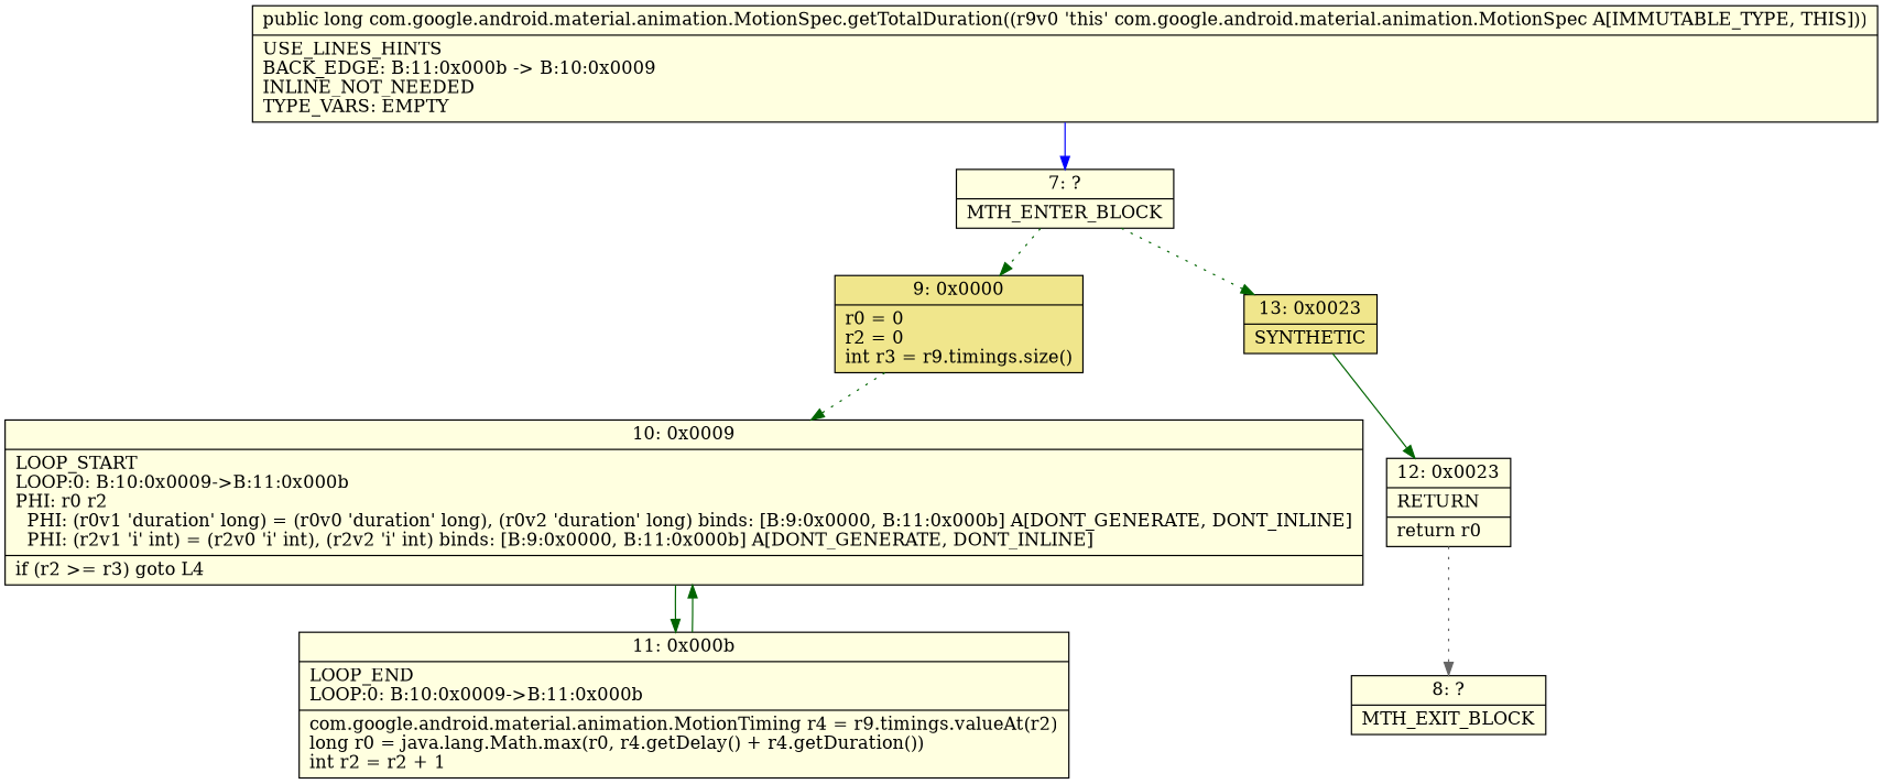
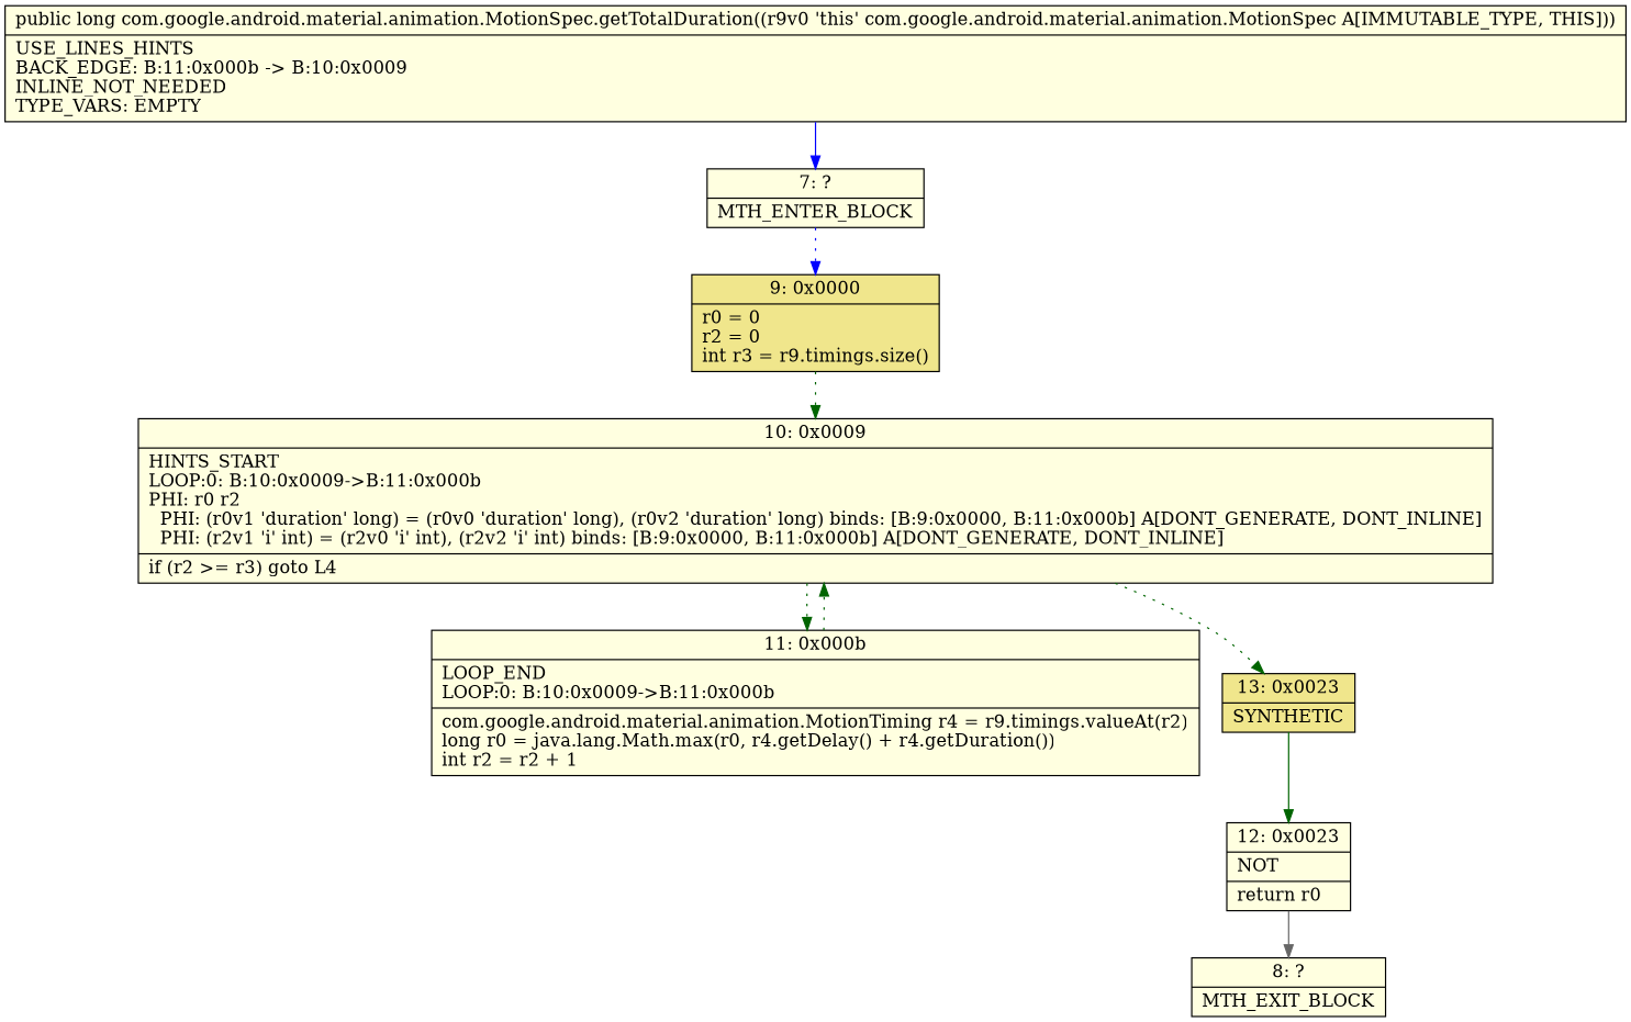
  digraph {
    node [fillcolor=lightyellow shape=record style=filled]
    edge [color=darkgreen style=solid]
    n1 [label="{7\:\ ?|MTH_ENTER_BLOCK\l}"]
    n2 [fillcolor=khaki label="{9\:\ 0x0000|r0 = 0\lr2 = 0\lint r3 = r9.timings.size()\l}"]
-   n3 [label="{10\:\ 0x0009|LOOP_START\lLOOP:0: B:10:0x0009\-\>B:11:0x000b\lPHI: r0 r2 \l  PHI: (r0v1 'duration' long) = (r0v0 'duration' long), (r0v2 'duration' long) binds: [B:9:0x0000, B:11:0x000b] A[DONT_GENERATE, DONT_INLINE]\l  PHI: (r2v1 'i' int) = (r2v0 'i' int), (r2v2 'i' int) binds: [B:9:0x0000, B:11:0x000b] A[DONT_GENERATE, DONT_INLINE]\l|if (r2 \>= r3) goto L4\l}"]
+   n3 [label="{10\:\ 0x0009|HINTS_START\lLOOP:0: B:10:0x0009\-\>B:11:0x000b\lPHI: r0 r2 \l  PHI: (r0v1 'duration' long) = (r0v0 'duration' long), (r0v2 'duration' long) binds: [B:9:0x0000, B:11:0x000b] A[DONT_GENERATE, DONT_INLINE]\l  PHI: (r2v1 'i' int) = (r2v0 'i' int), (r2v2 'i' int) binds: [B:9:0x0000, B:11:0x000b] A[DONT_GENERATE, DONT_INLINE]\l|if (r2 \>= r3) goto L4\l}"]
    n4 [label="{11\:\ 0x000b|LOOP_END\lLOOP:0: B:10:0x0009\-\>B:11:0x000b\l|com.google.android.material.animation.MotionTiming r4 = r9.timings.valueAt(r2)\llong r0 = java.lang.Math.max(r0, r4.getDelay() + r4.getDuration())\lint r2 = r2 + 1\l}"]
    n5 [fillcolor=khaki label="{13\:\ 0x0023|SYNTHETIC\l}"]
-   n6 [label="{12\:\ 0x0023|RETURN\l|return r0\l}"]
+   n6 [label="{12\:\ 0x0023|NOT\l|return r0\l}"]
    n7 [label="{8\:\ ?|MTH_EXIT_BLOCK\l}"]
    n8 [label="{public long com.google.android.material.animation.MotionSpec.getTotalDuration((r9v0 'this' com.google.android.material.animation.MotionSpec A[IMMUTABLE_TYPE, THIS]))  | USE_LINES_HINTS\lBACK_EDGE: B:11:0x000b \-\> B:10:0x0009\lINLINE_NOT_NEEDED\lTYPE_VARS: EMPTY\l}"]
-   n1 -> n2 [style=dotted]
+   n1 -> n2 [color=blue style=dotted]
    n2 -> n3 [style=dotted]
-   n3 -> n4
-   n1 -> n5 [style=dotted]
-   n4 -> n3
+   n3 -> n4 [style=dotted]
+   n3 -> n5 [style=dotted]
+   n4 -> n3 [style=dotted]
    n5 -> n6
-   n6 -> n7 [color=gray40 style=dotted]
+   n6 -> n7 [color=gray40]
    n8 -> n1 [color=blue]
  }
